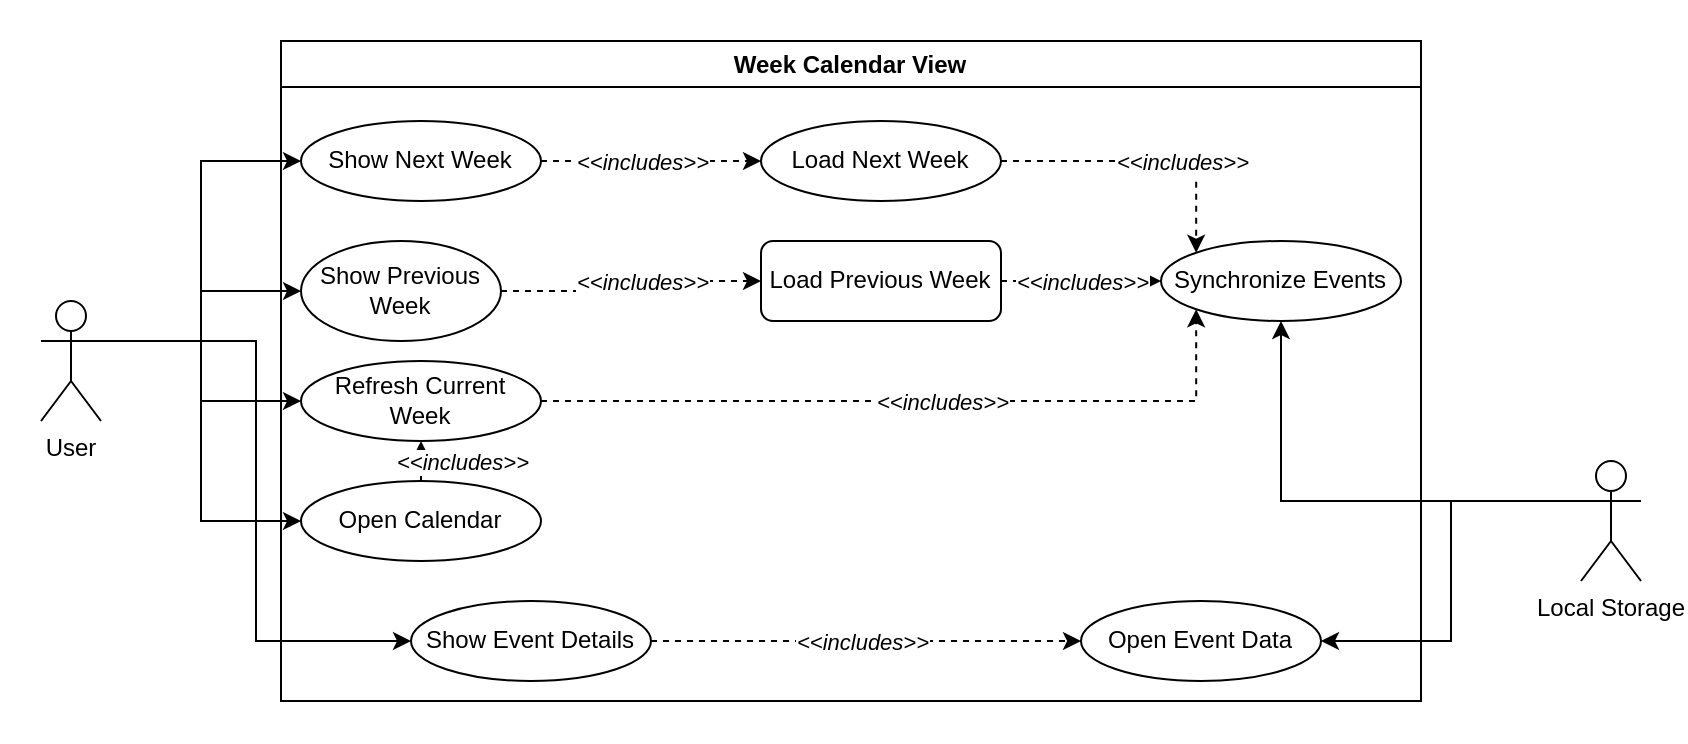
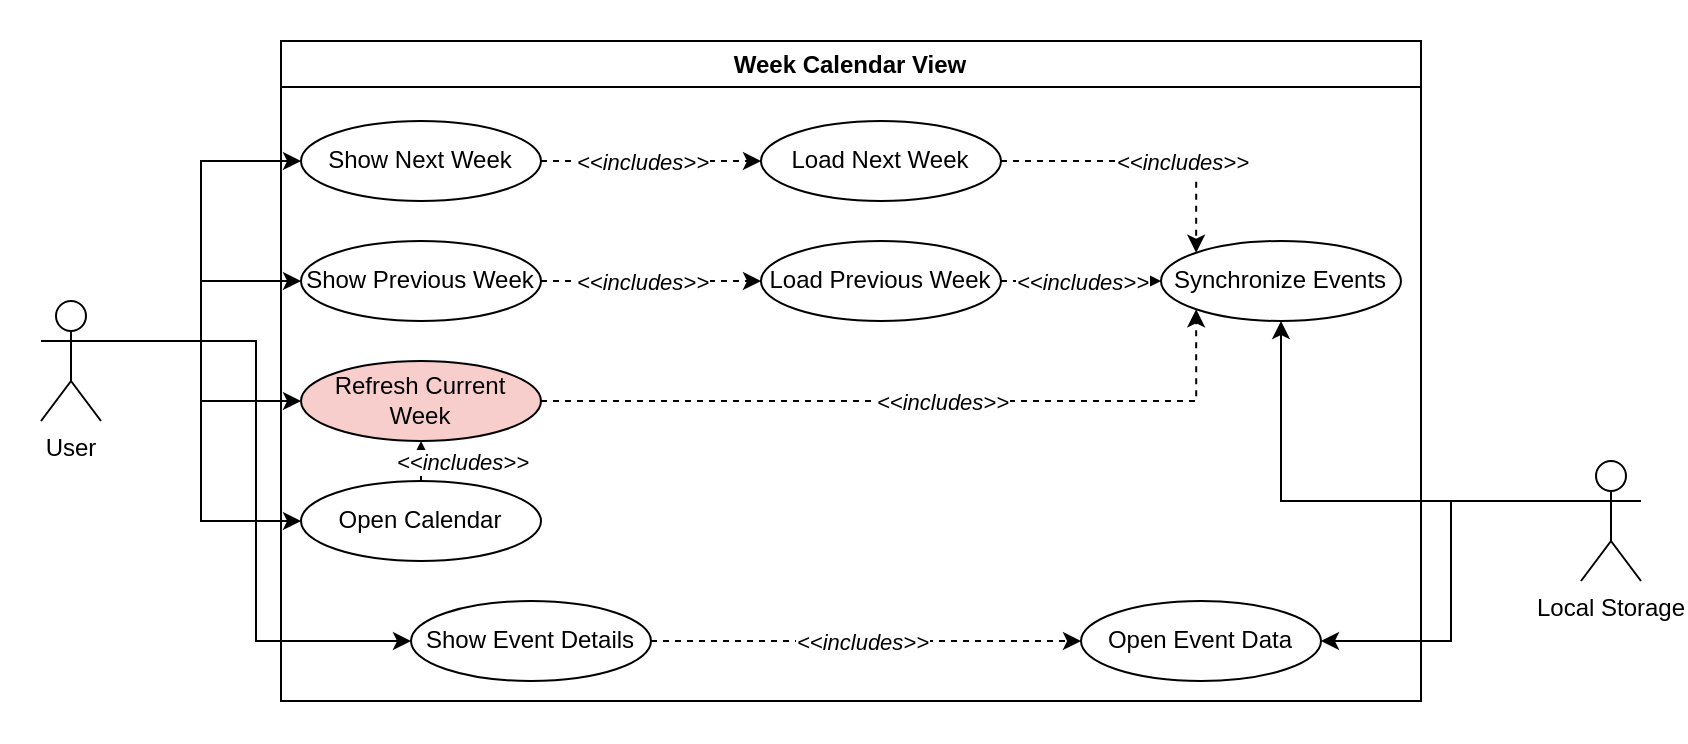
  <mxCell id="0" />
  <mxCell id="1" parent="0" />
  <mxCell id="2" style="edgeStyle=orthogonalEdgeStyle;rounded=0;orthogonalLoop=1;jettySize=auto;html=1;exitX=0.5;exitY=0;exitDx=0;exitDy=0;entryX=0.5;entryY=1;entryDx=0;entryDy=0;dashed=1;" edge="1" parent="1" source="3" target="16"><mxGeometry relative="1" as="geometry" /></mxCell>
  <mxCell id="3" value="Open Calendar" style="ellipse;whiteSpace=wrap;html=1;" vertex="1" parent="1"><mxGeometry x="150" y="240" width="120" height="40" as="geometry" /></mxCell>
  <mxCell id="4" style="edgeStyle=orthogonalEdgeStyle;rounded=0;orthogonalLoop=1;jettySize=auto;html=1;exitX=1;exitY=0.5;exitDx=0;exitDy=0;entryX=0;entryY=0;entryDx=0;entryDy=0;dashed=1;" edge="1" parent="1" source="5" target="17"><mxGeometry relative="1" as="geometry" /></mxCell>
  <mxCell id="5" value="Load Next Week" style="ellipse;whiteSpace=wrap;html=1;" vertex="1" parent="1"><mxGeometry x="380" y="60" width="120" height="40" as="geometry" /></mxCell>
  <mxCell id="6" style="edgeStyle=orthogonalEdgeStyle;rounded=0;orthogonalLoop=1;jettySize=auto;html=1;exitX=1;exitY=0.5;exitDx=0;exitDy=0;entryX=0;entryY=0.5;entryDx=0;entryDy=0;dashed=1;" edge="1" parent="1" source="8" target="27"><mxGeometry relative="1" as="geometry" /></mxCell>
  <mxCell id="7" value="&amp;lt;&amp;lt;includes&amp;gt;&amp;gt;" style="edgeLabel;html=1;align=center;verticalAlign=middle;resizable=0;points=[];fontStyle=2" vertex="1" connectable="0" parent="6"><mxGeometry x="-0.3" y="-4" relative="1" as="geometry"><mxPoint x="30" y="-4" as="offset" /></mxGeometry></mxCell>
  <mxCell id="8" value="Show Event Details" style="ellipse;whiteSpace=wrap;html=1;" vertex="1" parent="1"><mxGeometry x="205" y="300" width="120" height="40" as="geometry" /></mxCell>
  <mxCell id="9" style="edgeStyle=orthogonalEdgeStyle;rounded=0;orthogonalLoop=1;jettySize=auto;html=1;exitX=1;exitY=0.5;exitDx=0;exitDy=0;entryX=0;entryY=0.5;entryDx=0;entryDy=0;dashed=1;" edge="1" parent="1" source="10" target="14"><mxGeometry relative="1" as="geometry" /></mxCell>
- <mxCell id="10" value="Show Previous Week" style="ellipse;whiteSpace=wrap;html=1;" vertex="1" parent="1"><mxGeometry x="150" y="120" width="100" height="50" as="geometry" /></mxCell>
+ <mxCell id="10" value="Show Previous Week" style="ellipse;whiteSpace=wrap;html=1;" vertex="1" parent="1"><mxGeometry x="150" y="120" width="120" height="40" as="geometry" /></mxCell>
  <mxCell id="11" style="edgeStyle=orthogonalEdgeStyle;rounded=0;orthogonalLoop=1;jettySize=auto;html=1;exitX=1;exitY=0.5;exitDx=0;exitDy=0;entryX=0;entryY=0.5;entryDx=0;entryDy=0;dashed=1;" edge="1" parent="1" source="12" target="5"><mxGeometry relative="1" as="geometry" /></mxCell>
  <mxCell id="12" value="Show Next Week" style="ellipse;whiteSpace=wrap;html=1;" vertex="1" parent="1"><mxGeometry x="150" y="60" width="120" height="40" as="geometry" /></mxCell>
  <mxCell id="13" style="edgeStyle=orthogonalEdgeStyle;rounded=0;orthogonalLoop=1;jettySize=auto;html=1;exitX=1;exitY=0.5;exitDx=0;exitDy=0;entryX=0;entryY=0.5;entryDx=0;entryDy=0;dashed=1;" edge="1" parent="1" source="14" target="17"><mxGeometry relative="1" as="geometry" /></mxCell>
- <mxCell id="14" value="Load Previous Week" style="whiteSpace=wrap;html=1;rounded=1;" vertex="1" parent="1"><mxGeometry x="380" y="120" width="120" height="40" as="geometry" /></mxCell>
+ <mxCell id="14" value="Load Previous Week" style="ellipse;whiteSpace=wrap;html=1;" vertex="1" parent="1"><mxGeometry x="380" y="120" width="120" height="40" as="geometry" /></mxCell>
  <mxCell id="15" style="edgeStyle=orthogonalEdgeStyle;rounded=0;orthogonalLoop=1;jettySize=auto;html=1;exitX=1;exitY=0.5;exitDx=0;exitDy=0;entryX=0;entryY=1;entryDx=0;entryDy=0;dashed=1;" edge="1" parent="1" source="16" target="17"><mxGeometry relative="1" as="geometry" /></mxCell>
- <mxCell id="16" value="Refresh Current Week" style="ellipse;whiteSpace=wrap;html=1;" vertex="1" parent="1"><mxGeometry x="150" y="180" width="120" height="40" as="geometry" /></mxCell>
+ <mxCell id="16" value="Refresh Current Week" style="ellipse;whiteSpace=wrap;html=1;fillColor=#f8cecc;" vertex="1" parent="1"><mxGeometry x="150" y="180" width="120" height="40" as="geometry" /></mxCell>
  <mxCell id="17" value="Synchronize Events" style="ellipse;whiteSpace=wrap;html=1;" vertex="1" parent="1"><mxGeometry x="580" y="120" width="120" height="40" as="geometry" /></mxCell>
  <mxCell id="18" style="edgeStyle=orthogonalEdgeStyle;rounded=0;orthogonalLoop=1;jettySize=auto;html=1;exitX=1;exitY=0.333;exitDx=0;exitDy=0;exitPerimeter=0;entryX=0;entryY=0.5;entryDx=0;entryDy=0;" edge="1" parent="1" source="23" target="12"><mxGeometry relative="1" as="geometry" /></mxCell>
  <mxCell id="19" style="edgeStyle=orthogonalEdgeStyle;rounded=0;orthogonalLoop=1;jettySize=auto;html=1;exitX=1;exitY=0.333;exitDx=0;exitDy=0;exitPerimeter=0;entryX=0;entryY=0.5;entryDx=0;entryDy=0;" edge="1" parent="1" source="23" target="10"><mxGeometry relative="1" as="geometry" /></mxCell>
  <mxCell id="20" style="edgeStyle=orthogonalEdgeStyle;rounded=0;orthogonalLoop=1;jettySize=auto;html=1;exitX=1;exitY=0.333;exitDx=0;exitDy=0;exitPerimeter=0;entryX=0;entryY=0.5;entryDx=0;entryDy=0;" edge="1" parent="1" source="23" target="16"><mxGeometry relative="1" as="geometry" /></mxCell>
  <mxCell id="21" style="edgeStyle=orthogonalEdgeStyle;rounded=0;orthogonalLoop=1;jettySize=auto;html=1;exitX=1;exitY=0.333;exitDx=0;exitDy=0;exitPerimeter=0;entryX=0;entryY=0.5;entryDx=0;entryDy=0;" edge="1" parent="1" source="23" target="3"><mxGeometry relative="1" as="geometry" /></mxCell>
  <mxCell id="22" style="edgeStyle=orthogonalEdgeStyle;rounded=0;orthogonalLoop=1;jettySize=auto;html=1;exitX=1;exitY=0.333;exitDx=0;exitDy=0;exitPerimeter=0;entryX=0;entryY=0.5;entryDx=0;entryDy=0;" edge="1" parent="1" source="23" target="8"><mxGeometry relative="1" as="geometry" /></mxCell>
  <mxCell id="23" value="User" style="shape=umlActor;verticalLabelPosition=bottom;verticalAlign=top;html=1;outlineConnect=0;" vertex="1" parent="1"><mxGeometry x="20" y="150" width="30" height="60" as="geometry" /></mxCell>
  <mxCell id="24" style="edgeStyle=orthogonalEdgeStyle;rounded=0;orthogonalLoop=1;jettySize=auto;html=1;exitX=0;exitY=0.333;exitDx=0;exitDy=0;exitPerimeter=0;entryX=0.5;entryY=1;entryDx=0;entryDy=0;" edge="1" parent="1" source="26" target="17"><mxGeometry relative="1" as="geometry" /></mxCell>
  <mxCell id="25" style="edgeStyle=orthogonalEdgeStyle;rounded=0;orthogonalLoop=1;jettySize=auto;html=1;exitX=0;exitY=0.333;exitDx=0;exitDy=0;exitPerimeter=0;entryX=1;entryY=0.5;entryDx=0;entryDy=0;" edge="1" parent="1" source="26" target="27"><mxGeometry relative="1" as="geometry" /></mxCell>
  <mxCell id="26" value="Local Storage" style="shape=umlActor;verticalLabelPosition=bottom;verticalAlign=top;html=1;outlineConnect=0;" vertex="1" parent="1"><mxGeometry x="790" y="230" width="30" height="60" as="geometry" /></mxCell>
  <mxCell id="27" value="Open Event Data" style="ellipse;whiteSpace=wrap;html=1;" vertex="1" parent="1"><mxGeometry x="540" y="300" width="120" height="40" as="geometry" /></mxCell>
  <mxCell id="28" value="&amp;lt;&amp;lt;includes&amp;gt;&amp;gt;" style="edgeLabel;html=1;align=center;verticalAlign=middle;resizable=0;points=[];fontStyle=2" vertex="1" connectable="0" parent="1"><mxGeometry x="470" y="200" as="geometry" /></mxCell>
  <mxCell id="29" value="&amp;lt;&amp;lt;includes&amp;gt;&amp;gt;" style="edgeLabel;html=1;align=center;verticalAlign=middle;resizable=0;points=[];fontStyle=2" vertex="1" connectable="0" parent="1"><mxGeometry x="320" y="140" as="geometry" /></mxCell>
  <mxCell id="30" value="&amp;lt;&amp;lt;includes&amp;gt;&amp;gt;" style="edgeLabel;html=1;align=center;verticalAlign=middle;resizable=0;points=[];fontStyle=2" vertex="1" connectable="0" parent="1"><mxGeometry x="320" y="80" as="geometry" /></mxCell>
  <mxCell id="31" value="&amp;lt;&amp;lt;includes&amp;gt;&amp;gt;" style="edgeLabel;html=1;align=center;verticalAlign=middle;resizable=0;points=[];fontStyle=2" vertex="1" connectable="0" parent="1"><mxGeometry x="540" y="140" as="geometry" /></mxCell>
  <mxCell id="32" value="&amp;lt;&amp;lt;includes&amp;gt;&amp;gt;" style="edgeLabel;html=1;align=center;verticalAlign=middle;resizable=0;points=[];fontStyle=2" vertex="1" connectable="0" parent="1"><mxGeometry x="590" y="80" as="geometry" /></mxCell>
  <mxCell id="33" value="Week Calendar View" style="swimlane;" vertex="1" parent="1"><mxGeometry x="140" y="20" width="570" height="330" as="geometry" /></mxCell>
  <mxCell id="34" value="&amp;lt;&amp;lt;includes&amp;gt;&amp;gt;" style="edgeLabel;html=1;align=center;verticalAlign=middle;resizable=0;points=[];fontStyle=2" vertex="1" connectable="0" parent="33"><mxGeometry x="90" y="210" as="geometry" /></mxCell>
